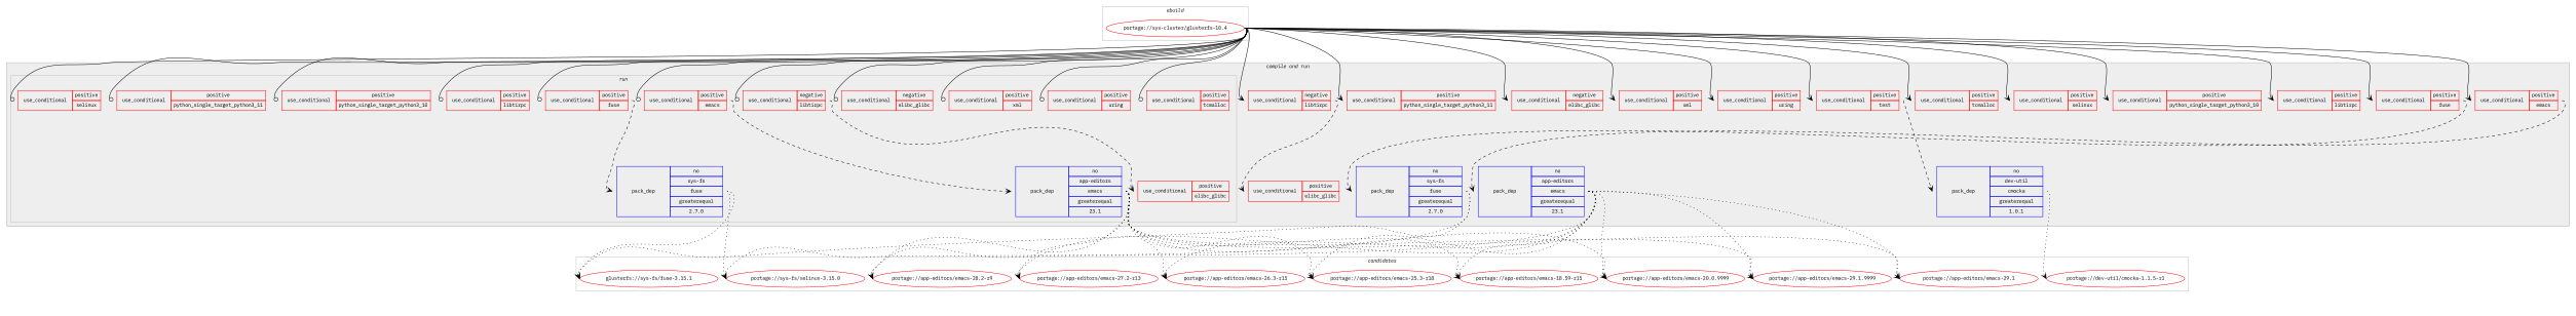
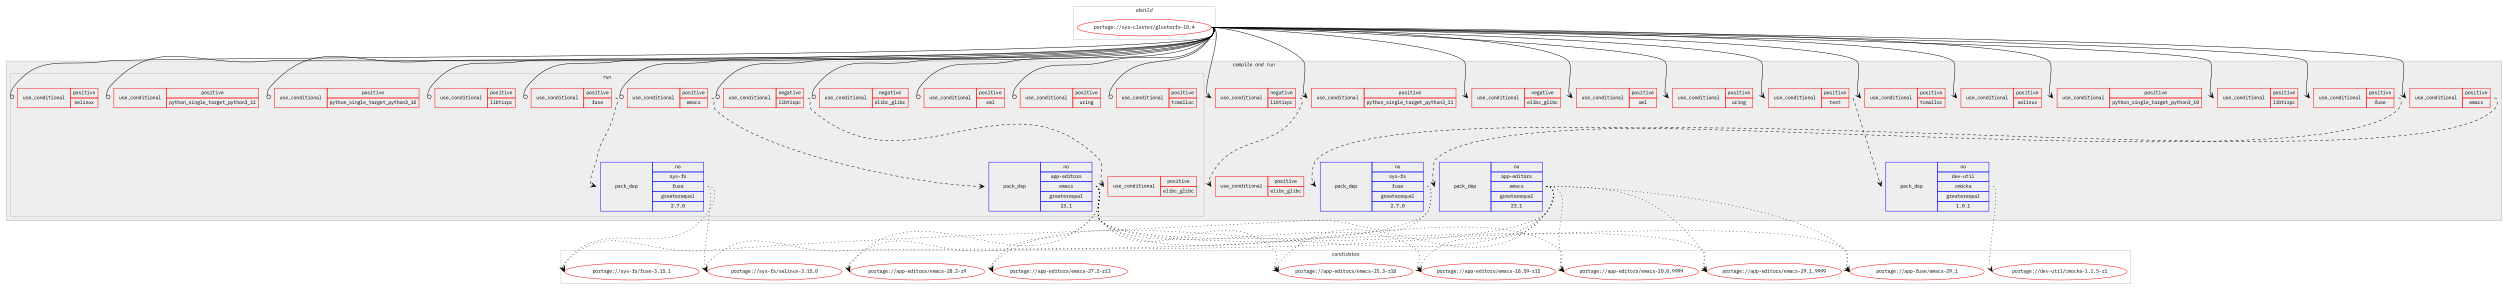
  digraph {
    compound=true
    concentrate=true
    fontname="IBM Plex Mono"
    fontsize=10
    newrank=true
    rankdir=TB
    ranksep=1.5
    node [color=red fontname="IBM Plex Mono" fontsize=10 shape=none]
    edge [arrowhead=vee fontname="IBM Plex Mono" headport=w style=solid tailport=e weight=20]
    n1 [label="portage://sys-cluster/glusterfs-10.4" width=4 shape=""]
    n2 [label=<<TABLE BORDER="0" CELLBORDER="1" CELLSPACING="0" CELLPADDING="4"><TR><TD ROWSPAN="3" CELLPADDING="10">use_conditional</TD></TR><TR><TD>negative</TD></TR><TR><TD>elibc_glibc</TD></TR></TABLE>>]
    n3 [label=<<TABLE BORDER="0" CELLBORDER="1" CELLSPACING="0" CELLPADDING="4"><TR><TD ROWSPAN="3" CELLPADDING="10">use_conditional</TD></TR><TR><TD>positive</TD></TR><TR><TD>python_single_target_python3_11</TD></TR></TABLE>>]
    n4 [label=<<TABLE BORDER="0" CELLBORDER="1" CELLSPACING="0" CELLPADDING="4"><TR><TD ROWSPAN="3" CELLPADDING="10">use_conditional</TD></TR><TR><TD>positive</TD></TR><TR><TD>elibc_glibc</TD></TR></TABLE>>]
    n5 [label=<<TABLE BORDER="0" CELLBORDER="1" CELLSPACING="0" CELLPADDING="4"><TR><TD ROWSPAN="3" CELLPADDING="10">use_conditional</TD></TR><TR><TD>negative</TD></TR><TR><TD>libtirpc</TD></TR></TABLE>>]
    n6 [color=blue label=<<TABLE BORDER="0" CELLBORDER="1" CELLSPACING="0" CELLPADDING="4" WIDTH="220"><TR><TD ROWSPAN="6" CELLPADDING="30">pack_dep</TD></TR><TR><TD WIDTH="110">no</TD></TR><TR><TD>app-editors</TD></TR><TR><TD>emacs</TD></TR><TR><TD>greaterequal</TD></TR><TR><TD>23.1</TD></TR></TABLE>>]
    n7 [label=<<TABLE BORDER="0" CELLBORDER="1" CELLSPACING="0" CELLPADDING="4"><TR><TD ROWSPAN="3" CELLPADDING="10">use_conditional</TD></TR><TR><TD>positive</TD></TR><TR><TD>emacs</TD></TR></TABLE>>]
    n8 [color=blue label=<<TABLE BORDER="0" CELLBORDER="1" CELLSPACING="0" CELLPADDING="4" WIDTH="220"><TR><TD ROWSPAN="6" CELLPADDING="30">pack_dep</TD></TR><TR><TD WIDTH="110">no</TD></TR><TR><TD>sys-fs</TD></TR><TR><TD>fuse</TD></TR><TR><TD>greaterequal</TD></TR><TR><TD>2.7.0</TD></TR></TABLE>>]
    n9 [label=<<TABLE BORDER="0" CELLBORDER="1" CELLSPACING="0" CELLPADDING="4"><TR><TD ROWSPAN="3" CELLPADDING="10">use_conditional</TD></TR><TR><TD>positive</TD></TR><TR><TD>fuse</TD></TR></TABLE>>]
    n10 [label=<<TABLE BORDER="0" CELLBORDER="1" CELLSPACING="0" CELLPADDING="4"><TR><TD ROWSPAN="3" CELLPADDING="10">use_conditional</TD></TR><TR><TD>positive</TD></TR><TR><TD>libtirpc</TD></TR></TABLE>>]
    n11 [label=<<TABLE BORDER="0" CELLBORDER="1" CELLSPACING="0" CELLPADDING="4"><TR><TD ROWSPAN="3" CELLPADDING="10">use_conditional</TD></TR><TR><TD>positive</TD></TR><TR><TD>python_single_target_python3_10</TD></TR></TABLE>>]
    n12 [label=<<TABLE BORDER="0" CELLBORDER="1" CELLSPACING="0" CELLPADDING="4"><TR><TD ROWSPAN="3" CELLPADDING="10">use_conditional</TD></TR><TR><TD>positive</TD></TR><TR><TD>selinux</TD></TR></TABLE>>]
    n13 [label=<<TABLE BORDER="0" CELLBORDER="1" CELLSPACING="0" CELLPADDING="4"><TR><TD ROWSPAN="3" CELLPADDING="10">use_conditional</TD></TR><TR><TD>positive</TD></TR><TR><TD>tcmalloc</TD></TR></TABLE>>]
    n14 [color=blue label=<<TABLE BORDER="0" CELLBORDER="1" CELLSPACING="0" CELLPADDING="4" WIDTH="220"><TR><TD ROWSPAN="6" CELLPADDING="30">pack_dep</TD></TR><TR><TD WIDTH="110">no</TD></TR><TR><TD>dev-util</TD></TR><TR><TD>cmocka</TD></TR><TR><TD>greaterequal</TD></TR><TR><TD>1.0.1</TD></TR></TABLE>>]
    n15 [label=<<TABLE BORDER="0" CELLBORDER="1" CELLSPACING="0" CELLPADDING="4"><TR><TD ROWSPAN="3" CELLPADDING="10">use_conditional</TD></TR><TR><TD>positive</TD></TR><TR><TD>test</TD></TR></TABLE>>]
    n16 [label=<<TABLE BORDER="0" CELLBORDER="1" CELLSPACING="0" CELLPADDING="4"><TR><TD ROWSPAN="3" CELLPADDING="10">use_conditional</TD></TR><TR><TD>positive</TD></TR><TR><TD>uring</TD></TR></TABLE>>]
    n17 [label=<<TABLE BORDER="0" CELLBORDER="1" CELLSPACING="0" CELLPADDING="4"><TR><TD ROWSPAN="3" CELLPADDING="10">use_conditional</TD></TR><TR><TD>positive</TD></TR><TR><TD>xml</TD></TR></TABLE>>]
    n18 [label=<<TABLE BORDER="0" CELLBORDER="1" CELLSPACING="0" CELLPADDING="4"><TR><TD ROWSPAN="3" CELLPADDING="10">use_conditional</TD></TR><TR><TD>negative</TD></TR><TR><TD>elibc_glibc</TD></TR></TABLE>>]
    n19 [label=<<TABLE BORDER="0" CELLBORDER="1" CELLSPACING="0" CELLPADDING="4"><TR><TD ROWSPAN="3" CELLPADDING="10">use_conditional</TD></TR><TR><TD>positive</TD></TR><TR><TD>elibc_glibc</TD></TR></TABLE>>]
    n20 [label=<<TABLE BORDER="0" CELLBORDER="1" CELLSPACING="0" CELLPADDING="4"><TR><TD ROWSPAN="3" CELLPADDING="10">use_conditional</TD></TR><TR><TD>negative</TD></TR><TR><TD>libtirpc</TD></TR></TABLE>>]
    n21 [color=blue label=<<TABLE BORDER="0" CELLBORDER="1" CELLSPACING="0" CELLPADDING="4" WIDTH="220"><TR><TD ROWSPAN="6" CELLPADDING="30">pack_dep</TD></TR><TR><TD WIDTH="110">no</TD></TR><TR><TD>app-editors</TD></TR><TR><TD>emacs</TD></TR><TR><TD>greaterequal</TD></TR><TR><TD>23.1</TD></TR></TABLE>>]
    n22 [label=<<TABLE BORDER="0" CELLBORDER="1" CELLSPACING="0" CELLPADDING="4"><TR><TD ROWSPAN="3" CELLPADDING="10">use_conditional</TD></TR><TR><TD>positive</TD></TR><TR><TD>emacs</TD></TR></TABLE>>]
    n23 [color=blue label=<<TABLE BORDER="0" CELLBORDER="1" CELLSPACING="0" CELLPADDING="4" WIDTH="220"><TR><TD ROWSPAN="6" CELLPADDING="30">pack_dep</TD></TR><TR><TD WIDTH="110">no</TD></TR><TR><TD>sys-fs</TD></TR><TR><TD>fuse</TD></TR><TR><TD>greaterequal</TD></TR><TR><TD>2.7.0</TD></TR></TABLE>>]
    n24 [label=<<TABLE BORDER="0" CELLBORDER="1" CELLSPACING="0" CELLPADDING="4"><TR><TD ROWSPAN="3" CELLPADDING="10">use_conditional</TD></TR><TR><TD>positive</TD></TR><TR><TD>fuse</TD></TR></TABLE>>]
    n25 [label=<<TABLE BORDER="0" CELLBORDER="1" CELLSPACING="0" CELLPADDING="4"><TR><TD ROWSPAN="3" CELLPADDING="10">use_conditional</TD></TR><TR><TD>positive</TD></TR><TR><TD>libtirpc</TD></TR></TABLE>>]
    n26 [label=<<TABLE BORDER="0" CELLBORDER="1" CELLSPACING="0" CELLPADDING="4"><TR><TD ROWSPAN="3" CELLPADDING="10">use_conditional</TD></TR><TR><TD>positive</TD></TR><TR><TD>python_single_target_python3_10</TD></TR></TABLE>>]
    n27 [label=<<TABLE BORDER="0" CELLBORDER="1" CELLSPACING="0" CELLPADDING="4"><TR><TD ROWSPAN="3" CELLPADDING="10">use_conditional</TD></TR><TR><TD>positive</TD></TR><TR><TD>python_single_target_python3_11</TD></TR></TABLE>>]
    n28 [label=<<TABLE BORDER="0" CELLBORDER="1" CELLSPACING="0" CELLPADDING="4"><TR><TD ROWSPAN="3" CELLPADDING="10">use_conditional</TD></TR><TR><TD>positive</TD></TR><TR><TD>selinux</TD></TR></TABLE>>]
    n29 [label=<<TABLE BORDER="0" CELLBORDER="1" CELLSPACING="0" CELLPADDING="4"><TR><TD ROWSPAN="3" CELLPADDING="10">use_conditional</TD></TR><TR><TD>positive</TD></TR><TR><TD>tcmalloc</TD></TR></TABLE>>]
    n30 [label=<<TABLE BORDER="0" CELLBORDER="1" CELLSPACING="0" CELLPADDING="4"><TR><TD ROWSPAN="3" CELLPADDING="10">use_conditional</TD></TR><TR><TD>positive</TD></TR><TR><TD>uring</TD></TR></TABLE>>]
    n31 [label=<<TABLE BORDER="0" CELLBORDER="1" CELLSPACING="0" CELLPADDING="4"><TR><TD ROWSPAN="3" CELLPADDING="10">use_conditional</TD></TR><TR><TD>positive</TD></TR><TR><TD>xml</TD></TR></TABLE>>]
    n32 [label="portage://app-editors/emacs-18.59-r15" width=4 shape=""]
    n33 [label="portage://app-editors/emacs-25.3-r18" width=4 shape=""]
-   n34 [label="portage://app-editors/emacs-26.3-r15" width=4 shape=""]
    n35 [label="portage://app-editors/emacs-27.2-r13" width=4 shape=""]
    n36 [label="portage://app-editors/emacs-28.2-r9" width=4 shape=""]
-   n37 [label="portage://app-editors/emacs-29.1" width=4 shape=""]
+   n37 [label="portage://app-fuse/emacs-29.1" width=4 shape=""]
    n38 [label="portage://app-editors/emacs-29.1.9999" width=4 shape=""]
    n39 [label="portage://app-editors/emacs-20.0.9999" width=4 shape=""]
    n40 [label="portage://sys-fs/selinux-3.15.0" width=4 shape=""]
-   n41 [label="glusterfs://sys-fs/fuse-3.15.1" width=4 shape=""]
+   n41 [label="portage://sys-fs/fuse-3.15.1" width=4 shape=""]
    n42 [label="portage://dev-util/cmocka-1.1.5-r1" width=4 shape=""]
    subgraph cluster_1 {
      color=gray
      label=<<i>ebuild</i>>
      rank=same
      n1
    }
    subgraph cluster_2 {
      color=gray
      label=<<i>dependencies</i>>
      subgraph cluster_3 {
        color=gray
        fillcolor="#eeeeee"
        label=<<i>compile</i>>
        style=filled
        subgraph sub_4 {
          color=gray
          fillcolor="#eeeeee"
          label=<<i>compile</i>>
          style=filled
          n2
        }
        subgraph sub_5 {
          color=gray
          fillcolor="#eeeeee"
          label=<<i>compile</i>>
          style=filled
          n3
        }
        subgraph sub_6 {
          color=gray
          fillcolor="#eeeeee"
          label=<<i>compile</i>>
          style=filled
          n5
          subgraph sub_7 {
            color=gray
            fillcolor="#eeeeee"
            label=<<i>compile</i>>
            style=filled
            n4
          }
        }
        subgraph sub_8 {
          color=gray
          fillcolor="#eeeeee"
          label=<<i>compile</i>>
          style=filled
          n7
          subgraph sub_9 {
            color=gray
            fillcolor="#eeeeee"
            label=<<i>compile</i>>
            style=filled
            n6
          }
        }
        subgraph sub_10 {
          color=gray
          fillcolor="#eeeeee"
          label=<<i>compile</i>>
          style=filled
          n9
          subgraph sub_11 {
            color=gray
            fillcolor="#eeeeee"
            label=<<i>compile</i>>
            style=filled
            n8
          }
        }
        subgraph sub_12 {
          color=gray
          fillcolor="#eeeeee"
          label=<<i>compile</i>>
          style=filled
          n10
        }
        subgraph sub_13 {
          color=gray
          fillcolor="#eeeeee"
          label=<<i>compile</i>>
          style=filled
          n11
        }
        subgraph sub_14 {
          color=gray
          fillcolor="#eeeeee"
          label=<<i>compile</i>>
          style=filled
          n12
        }
        subgraph sub_15 {
          color=gray
          fillcolor="#eeeeee"
          label=<<i>compile</i>>
          style=filled
          n13
        }
        subgraph sub_16 {
          color=gray
          fillcolor="#eeeeee"
          label=<<i>compile</i>>
          style=filled
          n15
          subgraph sub_17 {
            color=gray
            fillcolor="#eeeeee"
            label=<<i>compile</i>>
            style=filled
            n14
          }
        }
        subgraph sub_18 {
          color=gray
          fillcolor="#eeeeee"
          label=<<i>compile</i>>
          style=filled
          n16
        }
        subgraph sub_19 {
          color=gray
          fillcolor="#eeeeee"
          label=<<i>compile</i>>
          style=filled
          n17
        }
      }
      subgraph cluster_20 {
        color=gray
        fillcolor="#eeeeee"
        label=<<i>compile and run</i>>
        style=filled
      }
      subgraph cluster_21 {
        color=gray
        fillcolor="#eeeeee"
        label=<<i>run</i>>
        style=filled
        subgraph sub_22 {
          color=gray
          fillcolor="#eeeeee"
          label=<<i>run</i>>
          style=filled
          n18
        }
        subgraph sub_23 {
          color=gray
          fillcolor="#eeeeee"
          label=<<i>run</i>>
          style=filled
          n20
          subgraph sub_24 {
            color=gray
            fillcolor="#eeeeee"
            label=<<i>run</i>>
            style=filled
            n19
          }
        }
        subgraph sub_25 {
          color=gray
          fillcolor="#eeeeee"
          label=<<i>run</i>>
          style=filled
          n22
          subgraph sub_26 {
            color=gray
            fillcolor="#eeeeee"
            label=<<i>run</i>>
            style=filled
            n21
          }
        }
        subgraph sub_27 {
          color=gray
          fillcolor="#eeeeee"
          label=<<i>run</i>>
          style=filled
          n24
          subgraph sub_28 {
            color=gray
            fillcolor="#eeeeee"
            label=<<i>run</i>>
            style=filled
            n23
          }
        }
        subgraph sub_29 {
          color=gray
          fillcolor="#eeeeee"
          label=<<i>run</i>>
          style=filled
          n25
        }
        subgraph sub_30 {
          color=gray
          fillcolor="#eeeeee"
          label=<<i>run</i>>
          style=filled
          n26
        }
        subgraph sub_31 {
          color=gray
          fillcolor="#eeeeee"
          label=<<i>run</i>>
          style=filled
          n27
        }
        subgraph sub_32 {
          color=gray
          fillcolor="#eeeeee"
          label=<<i>run</i>>
          style=filled
          n28
        }
        subgraph sub_33 {
          color=gray
          fillcolor="#eeeeee"
          label=<<i>run</i>>
          style=filled
          n29
        }
        subgraph sub_34 {
          color=gray
          fillcolor="#eeeeee"
          label=<<i>run</i>>
          style=filled
          n30
        }
        subgraph sub_35 {
          color=gray
          fillcolor="#eeeeee"
          label=<<i>run</i>>
          style=filled
          n31
        }
      }
    }
    subgraph cluster_36 {
      color=gray
      label=<<i>candidates</i>>
      rank=same
      subgraph sub_37 {
        color=black
        label=<<i>candidates</i>>
        nodesep=1
        rank=same
        n32
        n33
-       n34
        n35
        n36
        n37
        n38
        n39
      }
      subgraph sub_38 {
        color=black
        label=<<i>candidates</i>>
        nodesep=1
        rank=same
        n40
        n41
      }
      subgraph sub_39 {
        color=black
        label=<<i>candidates</i>>
        nodesep=1
        rank=same
        n42
      }
      subgraph sub_40 {
        color=black
        label=<<i>candidates</i>>
        nodesep=1
        rank=same
        n32
        n33
-       n34
        n35
        n36
        n37
        n38
        n39
      }
      subgraph sub_41 {
        color=black
        label=<<i>candidates</i>>
        nodesep=1
        rank=same
        n40
        n41
      }
    }
    n1 -> n2
    n1 -> n3
    n1 -> n5
    n1 -> n7
    n1 -> n9
    n1 -> n10
    n1 -> n11
    n1 -> n12
    n1 -> n13
    n1 -> n15
    n1 -> n16
    n1 -> n17
    n1 -> n18 [arrowhead=odot]
    n1 -> n20 [arrowhead=odot]
    n1 -> n22 [arrowhead=odot]
    n1 -> n24 [arrowhead=odot]
    n1 -> n25 [arrowhead=odot]
    n1 -> n26 [arrowhead=odot]
    n1 -> n27 [arrowhead=odot]
    n1 -> n28 [arrowhead=odot]
    n1 -> n29 [arrowhead=odot]
    n1 -> n30 [arrowhead=odot]
    n1 -> n31 [arrowhead=odot]
    n5 -> n4 [style=dashed]
    n6 -> n32 [style=dotted weight=100]
    n6 -> n33 [style=dotted weight=100]
-   n6 -> n34 [style=dotted weight=100]
    n6 -> n35 [style=dotted weight=100]
    n6 -> n36 [style=dotted weight=100]
    n6 -> n37 [style=dotted weight=100]
    n6 -> n38 [style=dotted weight=100]
    n6 -> n39 [style=dotted weight=100]
    n7 -> n6 [style=dashed]
    n8 -> n40 [style=dotted weight=100]
    n8 -> n41 [style=dotted weight=100]
    n9 -> n8 [style=dashed]
    n14 -> n42 [style=dotted weight=100]
    n15 -> n14 [style=dashed]
    n20 -> n19 [style=dashed]
    n21 -> n32 [style=dotted weight=100]
    n21 -> n33 [style=dotted weight=100]
-   n21 -> n34 [style=dotted weight=100]
    n21 -> n35 [style=dotted weight=100]
    n21 -> n36 [style=dotted weight=100]
    n21 -> n37 [style=dotted weight=100]
    n21 -> n38 [style=dotted weight=100]
    n21 -> n39 [style=dotted weight=100]
    n22 -> n21 [style=dashed]
    n23 -> n40 [style=dotted weight=100]
    n23 -> n41 [style=dotted weight=100]
    n24 -> n23 [style=dashed]
  }
